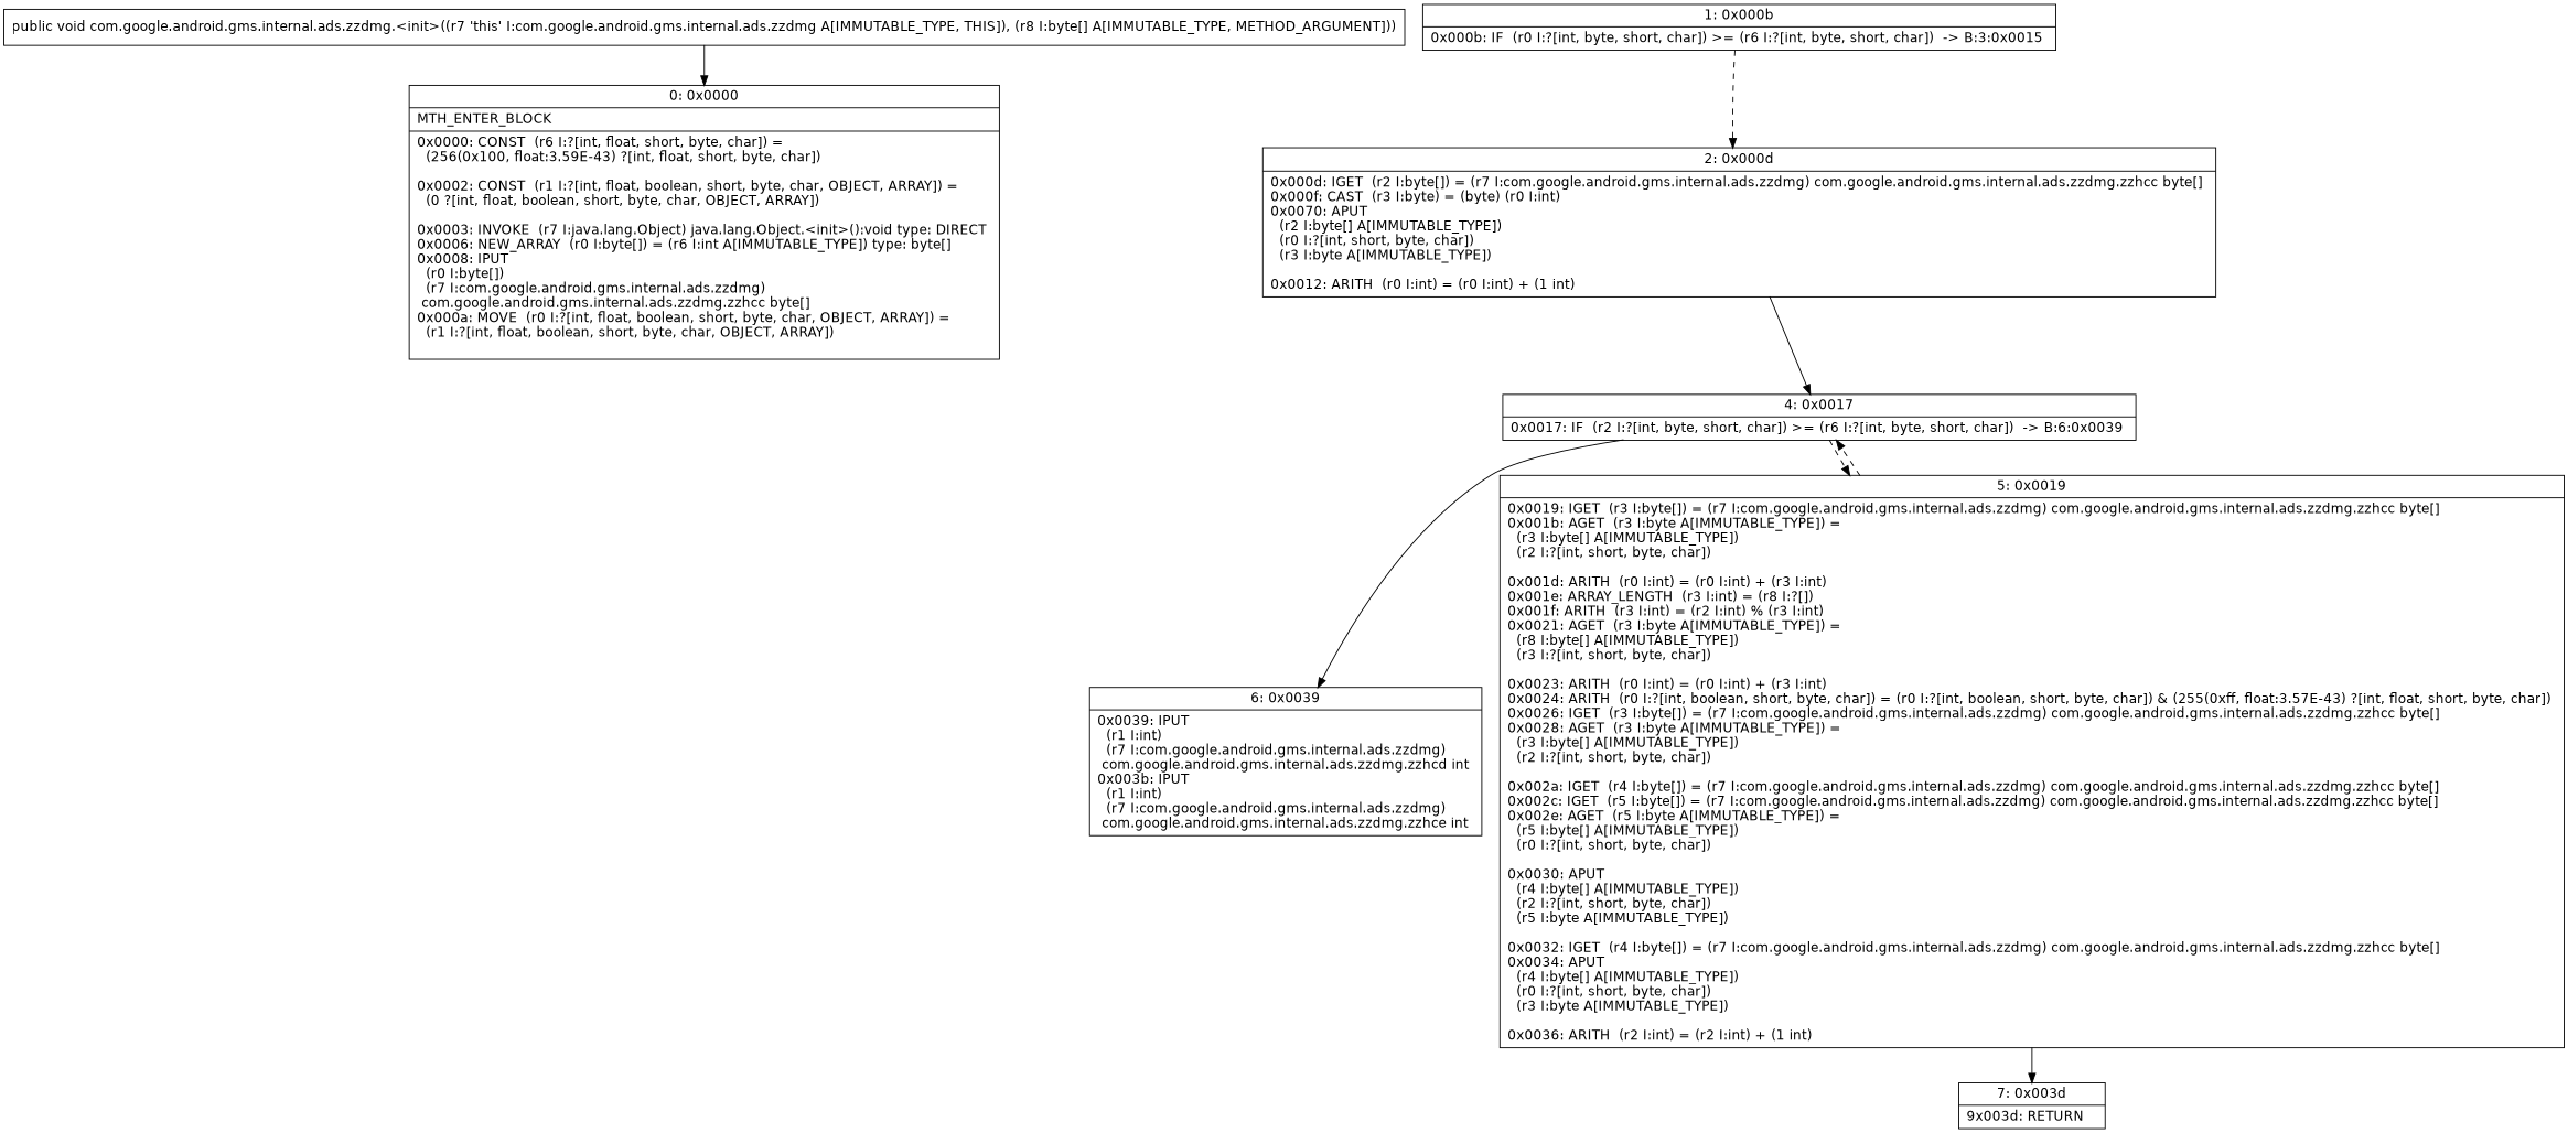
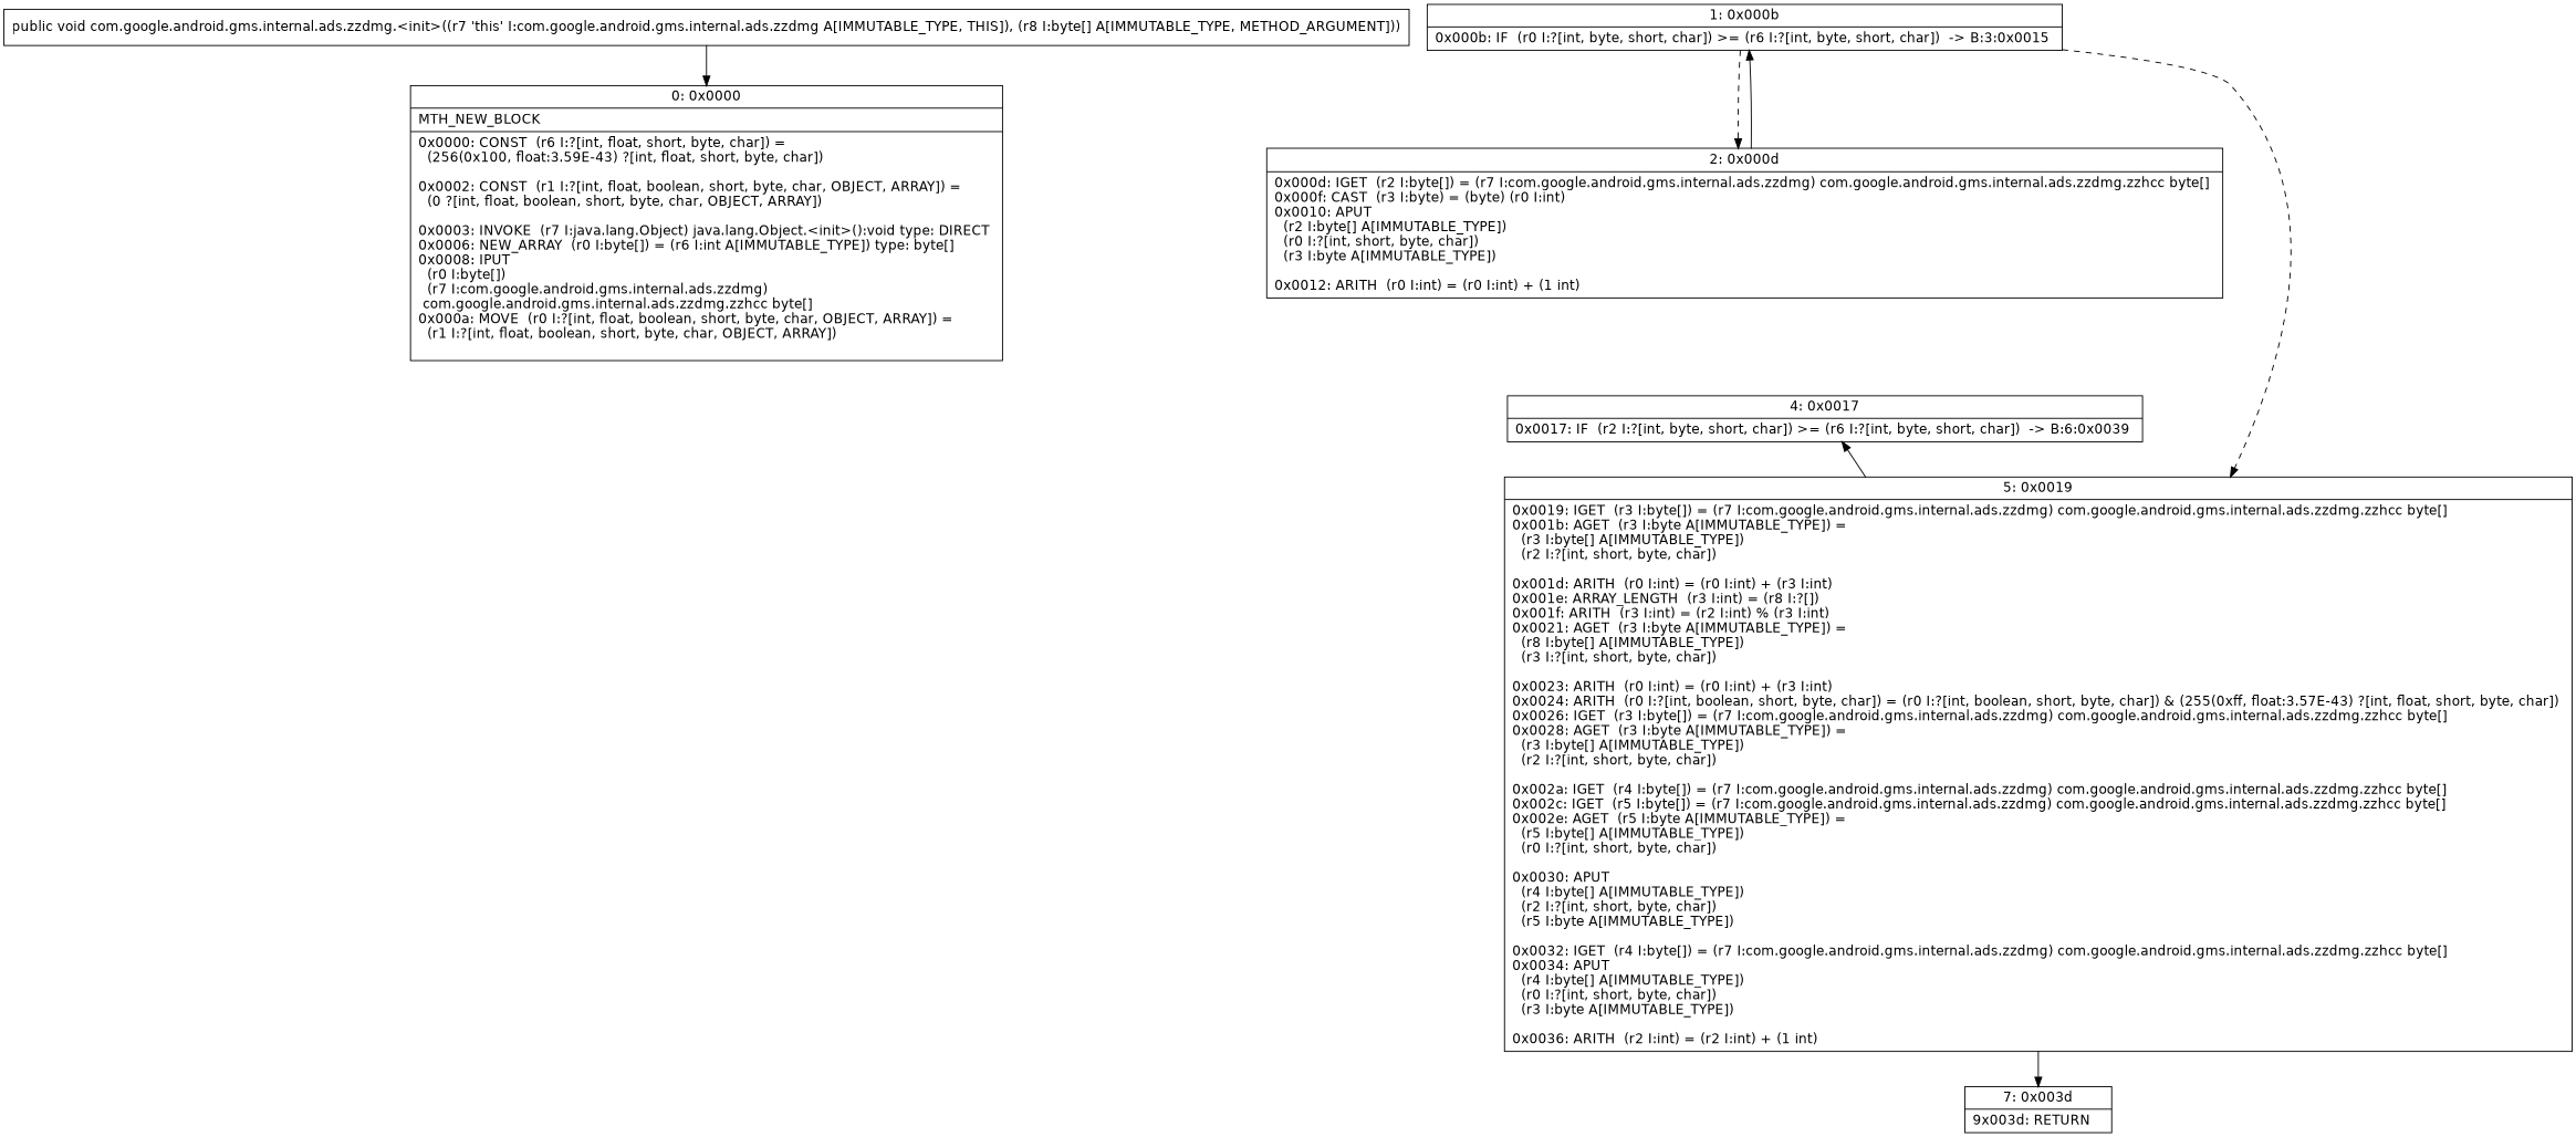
  digraph {
    fontname="DejaVu Sans"
    node [fontname="DejaVu Sans" shape=record]
    edge [fontname="DejaVu Sans"]
-   n1 [label="{0\:\ 0x0000|MTH_ENTER_BLOCK\l|0x0000: CONST  (r6 I:?[int, float, short, byte, char]) = \l  (256(0x100, float:3.59E\-43) ?[int, float, short, byte, char])\l \l0x0002: CONST  (r1 I:?[int, float, boolean, short, byte, char, OBJECT, ARRAY]) = \l  (0 ?[int, float, boolean, short, byte, char, OBJECT, ARRAY])\l \l0x0003: INVOKE  (r7 I:java.lang.Object) java.lang.Object.\<init\>():void type: DIRECT \l0x0006: NEW_ARRAY  (r0 I:byte[]) = (r6 I:int A[IMMUTABLE_TYPE]) type: byte[] \l0x0008: IPUT  \l  (r0 I:byte[])\l  (r7 I:com.google.android.gms.internal.ads.zzdmg)\l com.google.android.gms.internal.ads.zzdmg.zzhcc byte[] \l0x000a: MOVE  (r0 I:?[int, float, boolean, short, byte, char, OBJECT, ARRAY]) = \l  (r1 I:?[int, float, boolean, short, byte, char, OBJECT, ARRAY])\l \l}"]
+   n1 [label="{0\:\ 0x0000|MTH_NEW_BLOCK\l|0x0000: CONST  (r6 I:?[int, float, short, byte, char]) = \l  (256(0x100, float:3.59E\-43) ?[int, float, short, byte, char])\l \l0x0002: CONST  (r1 I:?[int, float, boolean, short, byte, char, OBJECT, ARRAY]) = \l  (0 ?[int, float, boolean, short, byte, char, OBJECT, ARRAY])\l \l0x0003: INVOKE  (r7 I:java.lang.Object) java.lang.Object.\<init\>():void type: DIRECT \l0x0006: NEW_ARRAY  (r0 I:byte[]) = (r6 I:int A[IMMUTABLE_TYPE]) type: byte[] \l0x0008: IPUT  \l  (r0 I:byte[])\l  (r7 I:com.google.android.gms.internal.ads.zzdmg)\l com.google.android.gms.internal.ads.zzdmg.zzhcc byte[] \l0x000a: MOVE  (r0 I:?[int, float, boolean, short, byte, char, OBJECT, ARRAY]) = \l  (r1 I:?[int, float, boolean, short, byte, char, OBJECT, ARRAY])\l \l}"]
    n2 [label="{1\:\ 0x000b|0x000b: IF  (r0 I:?[int, byte, short, char]) \>= (r6 I:?[int, byte, short, char])  \-\> B:3:0x0015 \l}"]
-   n3 [label="{2\:\ 0x000d|0x000d: IGET  (r2 I:byte[]) = (r7 I:com.google.android.gms.internal.ads.zzdmg) com.google.android.gms.internal.ads.zzdmg.zzhcc byte[] \l0x000f: CAST  (r3 I:byte) = (byte) (r0 I:int) \l0x0070: APUT  \l  (r2 I:byte[] A[IMMUTABLE_TYPE])\l  (r0 I:?[int, short, byte, char])\l  (r3 I:byte A[IMMUTABLE_TYPE])\l \l0x0012: ARITH  (r0 I:int) = (r0 I:int) + (1 int) \l}"]
+   n3 [label="{2\:\ 0x000d|0x000d: IGET  (r2 I:byte[]) = (r7 I:com.google.android.gms.internal.ads.zzdmg) com.google.android.gms.internal.ads.zzdmg.zzhcc byte[] \l0x000f: CAST  (r3 I:byte) = (byte) (r0 I:int) \l0x0010: APUT  \l  (r2 I:byte[] A[IMMUTABLE_TYPE])\l  (r0 I:?[int, short, byte, char])\l  (r3 I:byte A[IMMUTABLE_TYPE])\l \l0x0012: ARITH  (r0 I:int) = (r0 I:int) + (1 int) \l}"]
    n4 [label="{4\:\ 0x0017|0x0017: IF  (r2 I:?[int, byte, short, char]) \>= (r6 I:?[int, byte, short, char])  \-\> B:6:0x0039 \l}"]
    n5 [label="{5\:\ 0x0019|0x0019: IGET  (r3 I:byte[]) = (r7 I:com.google.android.gms.internal.ads.zzdmg) com.google.android.gms.internal.ads.zzdmg.zzhcc byte[] \l0x001b: AGET  (r3 I:byte A[IMMUTABLE_TYPE]) = \l  (r3 I:byte[] A[IMMUTABLE_TYPE])\l  (r2 I:?[int, short, byte, char])\l \l0x001d: ARITH  (r0 I:int) = (r0 I:int) + (r3 I:int) \l0x001e: ARRAY_LENGTH  (r3 I:int) = (r8 I:?[]) \l0x001f: ARITH  (r3 I:int) = (r2 I:int) % (r3 I:int) \l0x0021: AGET  (r3 I:byte A[IMMUTABLE_TYPE]) = \l  (r8 I:byte[] A[IMMUTABLE_TYPE])\l  (r3 I:?[int, short, byte, char])\l \l0x0023: ARITH  (r0 I:int) = (r0 I:int) + (r3 I:int) \l0x0024: ARITH  (r0 I:?[int, boolean, short, byte, char]) = (r0 I:?[int, boolean, short, byte, char]) & (255(0xff, float:3.57E\-43) ?[int, float, short, byte, char]) \l0x0026: IGET  (r3 I:byte[]) = (r7 I:com.google.android.gms.internal.ads.zzdmg) com.google.android.gms.internal.ads.zzdmg.zzhcc byte[] \l0x0028: AGET  (r3 I:byte A[IMMUTABLE_TYPE]) = \l  (r3 I:byte[] A[IMMUTABLE_TYPE])\l  (r2 I:?[int, short, byte, char])\l \l0x002a: IGET  (r4 I:byte[]) = (r7 I:com.google.android.gms.internal.ads.zzdmg) com.google.android.gms.internal.ads.zzdmg.zzhcc byte[] \l0x002c: IGET  (r5 I:byte[]) = (r7 I:com.google.android.gms.internal.ads.zzdmg) com.google.android.gms.internal.ads.zzdmg.zzhcc byte[] \l0x002e: AGET  (r5 I:byte A[IMMUTABLE_TYPE]) = \l  (r5 I:byte[] A[IMMUTABLE_TYPE])\l  (r0 I:?[int, short, byte, char])\l \l0x0030: APUT  \l  (r4 I:byte[] A[IMMUTABLE_TYPE])\l  (r2 I:?[int, short, byte, char])\l  (r5 I:byte A[IMMUTABLE_TYPE])\l \l0x0032: IGET  (r4 I:byte[]) = (r7 I:com.google.android.gms.internal.ads.zzdmg) com.google.android.gms.internal.ads.zzdmg.zzhcc byte[] \l0x0034: APUT  \l  (r4 I:byte[] A[IMMUTABLE_TYPE])\l  (r0 I:?[int, short, byte, char])\l  (r3 I:byte A[IMMUTABLE_TYPE])\l \l0x0036: ARITH  (r2 I:int) = (r2 I:int) + (1 int) \l}"]
-   n6 [label="{6\:\ 0x0039|0x0039: IPUT  \l  (r1 I:int)\l  (r7 I:com.google.android.gms.internal.ads.zzdmg)\l com.google.android.gms.internal.ads.zzdmg.zzhcd int \l0x003b: IPUT  \l  (r1 I:int)\l  (r7 I:com.google.android.gms.internal.ads.zzdmg)\l com.google.android.gms.internal.ads.zzdmg.zzhce int \l}"]
    n7 [label="{7\:\ 0x003d|9x003d: RETURN   \l}"]
    n8 [label="{public void com.google.android.gms.internal.ads.zzdmg.\<init\>((r7 'this' I:com.google.android.gms.internal.ads.zzdmg A[IMMUTABLE_TYPE, THIS]), (r8 I:byte[] A[IMMUTABLE_TYPE, METHOD_ARGUMENT])) }"]
    n2 -> n3 [style=dashed]
-   n3 -> n4
-   n4 -> n5 [style=dashed]
-   n4 -> n6
-   n5 -> n4 [style=dashed]
+   n3 -> n2
+   n2 -> n5 [style=dashed]
+   n5 -> n4
    n5 -> n7
    n8 -> n1
  }
